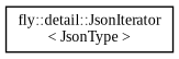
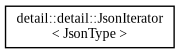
  digraph {
    rankdir=TB
    fontname="Liberation Serif"
-   n1 [color=black fillcolor=white fontname="Liberation Serif" fontsize=10 height=0.2 label="fly::detail::JsonIterator\l\< JsonType \>" shape=record style=filled width=0.4]
+   n1 [color=black fillcolor=white fontname="Liberation Serif" fontsize=10 height=0.2 label="detail::detail::JsonIterator\l\< JsonType \>" shape=record style=filled width=0.4]
  }
